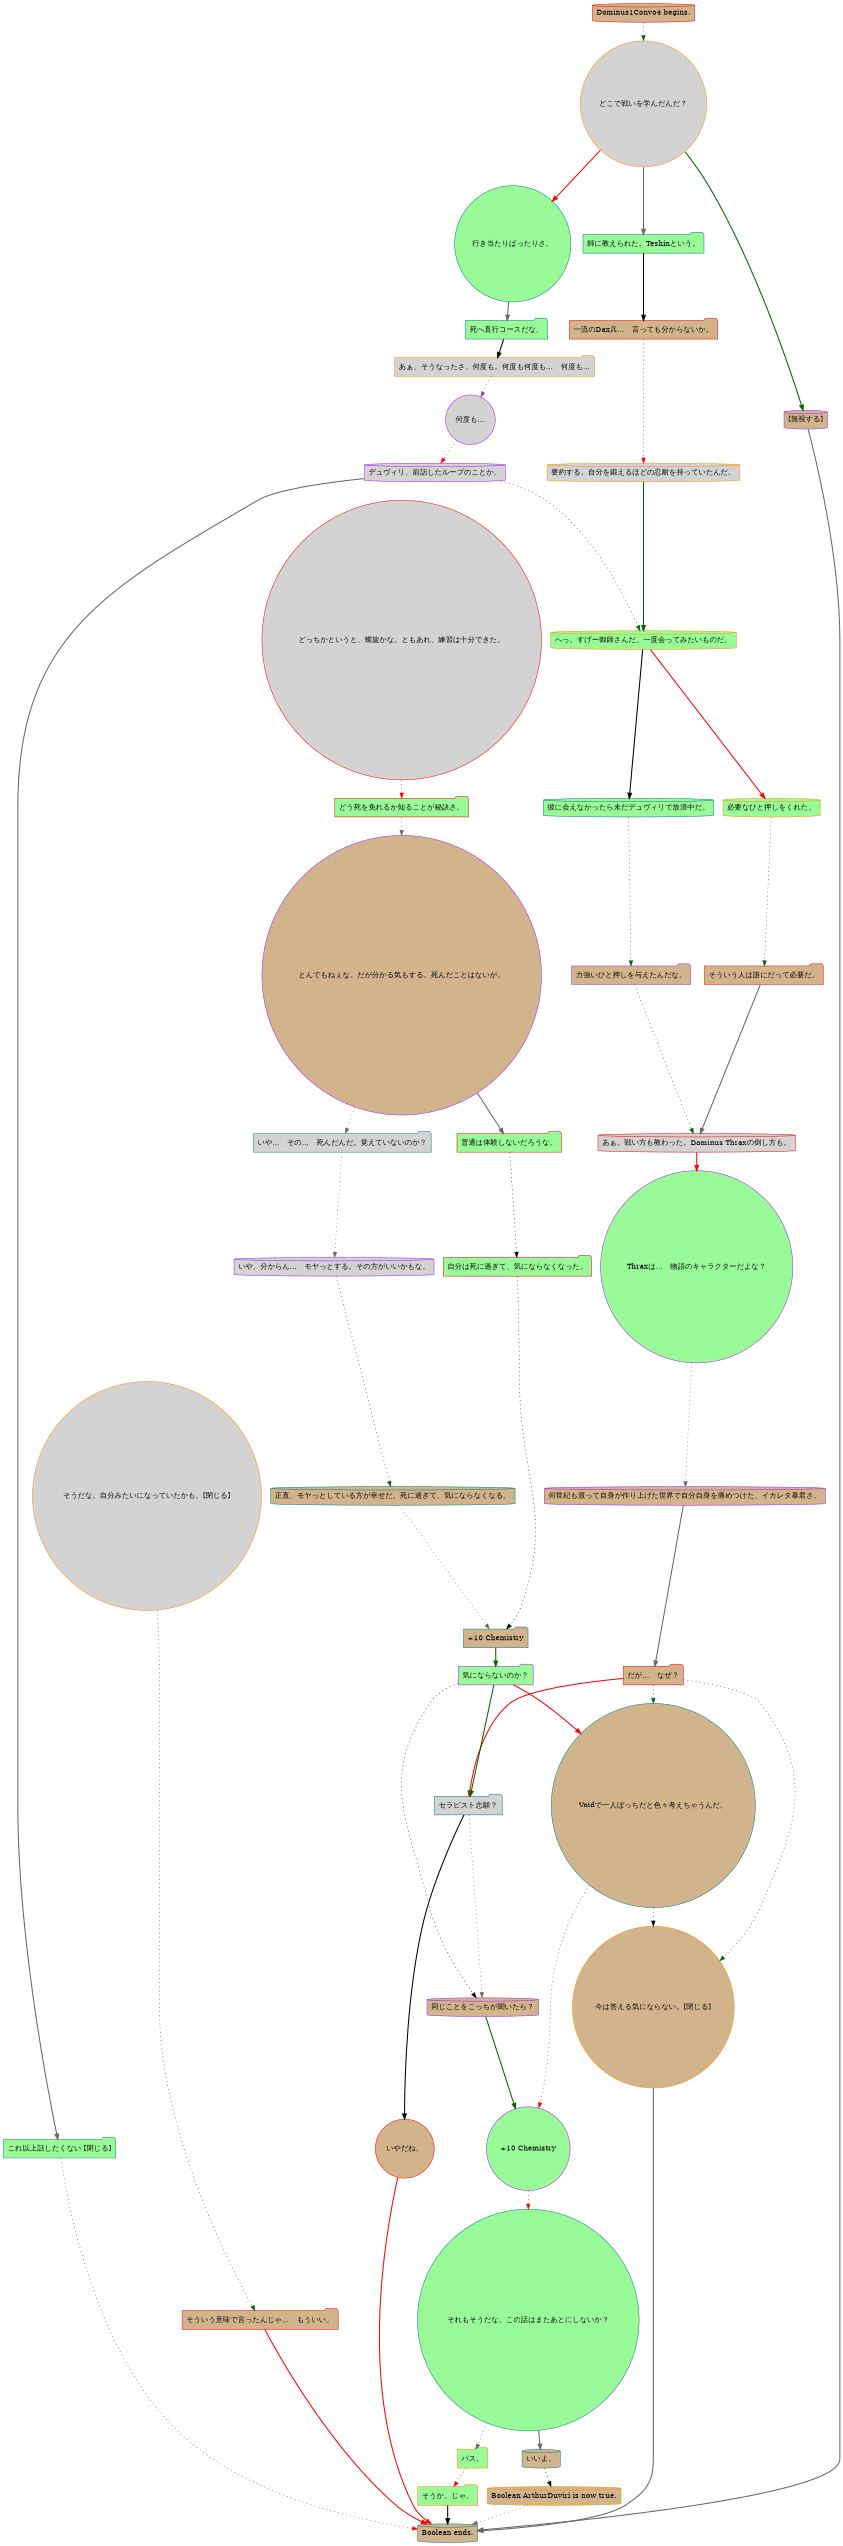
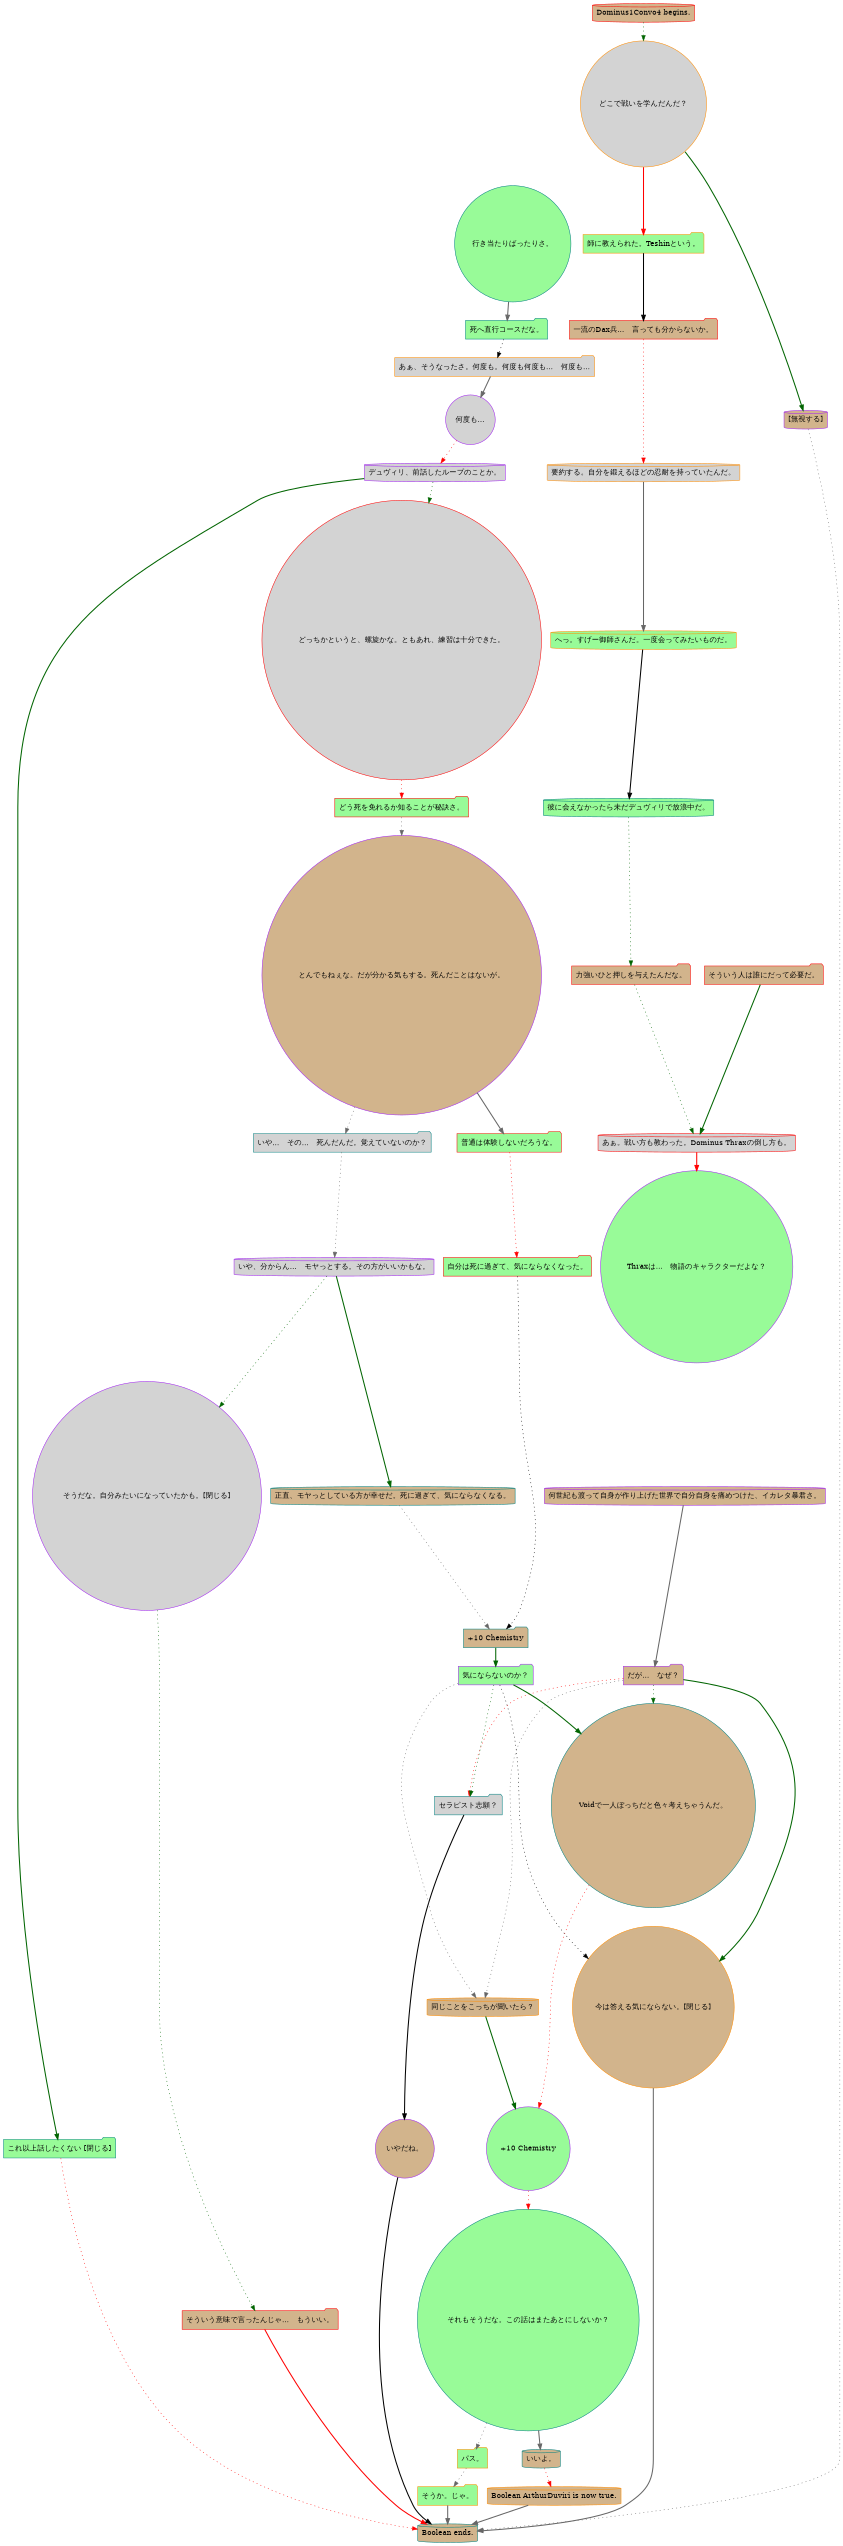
  digraph {
    node [color=teal fillcolor=tan shape=folder style=filled]
    edge [color=gray40 style=dotted]
    n1 [color=red label="Dominus1Convo4 begins." shape=cylinder]
    n2 [color=darkorange fillcolor=lightgrey label="どこで戦いを学んだんだ？" shape=circle]
    n3 [fillcolor=palegreen label="行き当たりばったりさ。" shape=circle]
-   n4 [fillcolor=palegreen label="師に教えられた。Teshinという。"]
+   n4 [color=darkorange fillcolor=palegreen label="師に教えられた。Teshinという。"]
    n5 [color=purple label="[無視する]" shape=cylinder]
    n6 [fillcolor=palegreen label="死へ直行コースだな。"]
    n7 [color=red label="一流のDax兵…　言っても分からないか。"]
    n8 [label="Boolean ends." shape=cylinder]
    n9 [color=darkorange fillcolor=lightgrey label="あぁ、そうなったさ。何度も。何度も何度も…　何度も…"]
    n10 [color=darkorange fillcolor=lightgrey label="要約する。自分を鍛えるほどの忍耐を持っていたんだ。" shape=cylinder]
    n11 [color=purple fillcolor=lightgrey label="何度も…" shape=circle]
    n12 [color=darkorange fillcolor=palegreen label="へっ。すげー御師さんだ。一度会ってみたいものだ。" shape=cylinder]
    n13 [color=purple fillcolor=lightgrey label="デュヴィリ、前話したループのことか。" shape=cylinder]
    n14 [fillcolor=palegreen label="彼に会えなかったら未だデュヴィリで放浪中だ。" shape=cylinder]
-   n15 [color=darkorange fillcolor=palegreen label="必要なひと押しをくれた。" shape=cylinder]
    n16 [color=red fillcolor=lightgrey label="どっちかというと、螺旋かな。ともあれ、練習は十分できた。" shape=circle]
    n17 [fillcolor=palegreen label="これ以上話したくない [閉じる]"]
-   n18 [color=purple label="力強いひと押しを与えたんだな。"]
+   n18 [color=red label="力強いひと押しを与えたんだな。"]
    n19 [color=red label="そういう人は誰にだって必要だ。"]
    n20 [color=red fillcolor=palegreen label="どう死を免れるか知ることが秘訣さ。"]
    n21 [color=red fillcolor=lightgrey label="あぁ。戦い方も教わった。Dominus Thraxの倒し方も。" shape=cylinder]
    n22 [color=purple label="とんでもねぇな。だが分かる気もする。死んだことはないが。" shape=circle]
    n23 [color=purple fillcolor=palegreen label="Thraxは…　物語のキャラクターだよな？" shape=circle]
    n24 [fillcolor=lightgrey label="いや…　その…　死んだんだ。覚えていないのか？"]
    n25 [color=red fillcolor=palegreen label="普通は体験しないだろうな。"]
    n26 [color=purple label="何世紀も渡って自身が作り上げた世界で自分自身を痛めつけた、イカレタ暴君さ。" shape=cylinder]
    n27 [color=purple fillcolor=lightgrey label="いや、分からん…　モヤっとする。その方がいいかもな。" shape=cylinder]
    n28 [color=red fillcolor=palegreen label="自分は死に過ぎて、気にならなくなった。"]
-   n29 [color=red label="だが…　なぜ？"]
-   n30 [color=darkorange fillcolor=lightgrey label="そうだな。自分みたいになっていたかも。[閉じる]" shape=circle]
+   n29 [color=purple label="だが…　なぜ？"]
+   n30 [color=purple fillcolor=lightgrey label="そうだな。自分みたいになっていたかも。[閉じる]" shape=circle]
    n31 [label="正直、モヤっとしている方が幸せだ。死に過ぎて、気にならなくなる。" shape=cylinder]
    n32 [label="+10 Chemistry"]
-   n33 [color=purple label="同じことをこっちが聞いたら？" shape=cylinder]
+   n33 [color=darkorange label="同じことをこっちが聞いたら？" shape=cylinder]
    n34 [fillcolor=lightgrey label="セラピスト志願？"]
    n35 [label="Voidで一人ぼっちだと色々考えちゃうんだ。" shape=circle]
    n36 [color=darkorange label="今は答える気にならない。[閉じる]" shape=circle]
    n37 [color=red label="そういう意味で言ったんじゃ…　もういい。"]
    n38 [color=purple fillcolor=palegreen label="気にならないのか？"]
    n39 [color=purple fillcolor=palegreen label="+10 Chemistry" shape=circle]
-   n40 [color=red label="いやだね。" shape=circle]
+   n40 [color=purple label="いやだね。" shape=circle]
    n41 [fillcolor=palegreen label="それもそうだな。この話はまたあとにしないか？" shape=circle]
    n42 [label="いいよ。" shape=cylinder]
    n43 [color=darkorange fillcolor=palegreen label="パス。"]
    n44 [color=darkorange label="Boolean ArthurDuviri is now true." shape=cylinder]
    n45 [color=darkorange fillcolor=palegreen label="そうか。じゃ。"]
    n1 -> n2 [color=darkgreen]
-   n2 -> n3 [color=red style=bold]
-   n2 -> n4 [style=bold]
+   n2 -> n4 [color=red style=bold]
    n2 -> n5 [color=darkgreen style=bold]
    n3 -> n6 [style=bold]
    n4 -> n7 [color=black style=bold]
-   n5 -> n8 [style=bold]
-   n6 -> n9 [color=black style=bold]
+   n5 -> n8
+   n6 -> n9 [color=black]
    n7 -> n10 [color=red]
-   n9 -> n11
-   n10 -> n12 [color=darkgreen style=bold]
+   n9 -> n11 [style=bold]
+   n10 -> n12 [style=bold]
    n11 -> n13 [color=red]
    n12 -> n14 [color=black style=bold]
-   n12 -> n15 [color=red style=bold]
-   n13 -> n12 [color=darkgreen]
-   n13 -> n17 [style=bold]
+   n13 -> n16 [color=darkgreen]
+   n13 -> n17 [color=darkgreen style=bold]
    n14 -> n18 [color=darkgreen]
-   n15 -> n19 [color=darkgreen]
    n16 -> n20 [color=red]
    n17 -> n8 [color=red]
    n18 -> n21 [color=darkgreen]
-   n19 -> n21 [style=bold]
+   n19 -> n21 [color=darkgreen style=bold]
    n20 -> n22
    n21 -> n23 [color=red style=bold]
    n22 -> n24
    n22 -> n25 [style=bold]
-   n23 -> n26
    n24 -> n27
-   n25 -> n28 [color=black]
+   n25 -> n28 [color=red]
    n26 -> n29 [style=bold]
-   n27 -> n31 [color=darkgreen]
+   n27 -> n30 [color=darkgreen]
+   n27 -> n31 [color=darkgreen style=bold]
    n28 -> n32 [color=black]
-   n34 -> n33
-   n29 -> n34 [color=red style=bold]
+   n29 -> n33
+   n29 -> n34 [color=red]
    n29 -> n35 [color=darkgreen]
-   n29 -> n36 [color=darkgreen]
+   n29 -> n36 [color=darkgreen style=bold]
    n30 -> n37 [color=darkgreen]
    n31 -> n32
    n32 -> n38 [color=darkgreen style=bold]
    n33 -> n39 [color=darkgreen style=bold]
    n34 -> n40 [color=black style=bold]
    n35 -> n39 [color=red]
    n36 -> n8 [style=bold]
    n37 -> n8 [color=red style=bold]
-   n38 -> n33 [color=black]
-   n38 -> n34 [color=darkgreen style=bold]
-   n38 -> n35 [color=red style=bold]
-   n35 -> n36 [color=black]
+   n38 -> n33
+   n38 -> n34 [color=darkgreen]
+   n38 -> n35 [color=darkgreen style=bold]
+   n38 -> n36 [color=black]
    n39 -> n41 [color=red]
-   n40 -> n8 [color=red style=bold]
+   n40 -> n8 [color=black style=bold]
    n41 -> n42 [style=bold]
    n41 -> n43
-   n42 -> n44 [color=black]
-   n43 -> n45 [color=red]
-   n44 -> n8
-   n45 -> n8 [color=black style=bold]
+   n42 -> n44 [color=red]
+   n43 -> n45
+   n44 -> n8 [style=bold]
+   n45 -> n8 [style=bold]
  }
